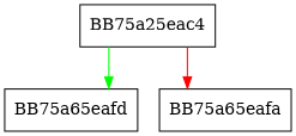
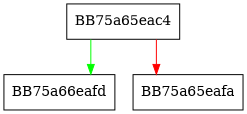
  digraph {
    splines=ortho
    node [shape=box]
-   BB75a65eac4 [label=BB75a25eac4]
-   BB75a65eafd
+   BB75a65eac4
+   BB75a65eafd [label=BB75a66eafd]
    BB75a65eafa
    BB75a65eac4 -> BB75a65eafd [color=green]
    BB75a65eac4 -> BB75a65eafa [color=red]
  }
